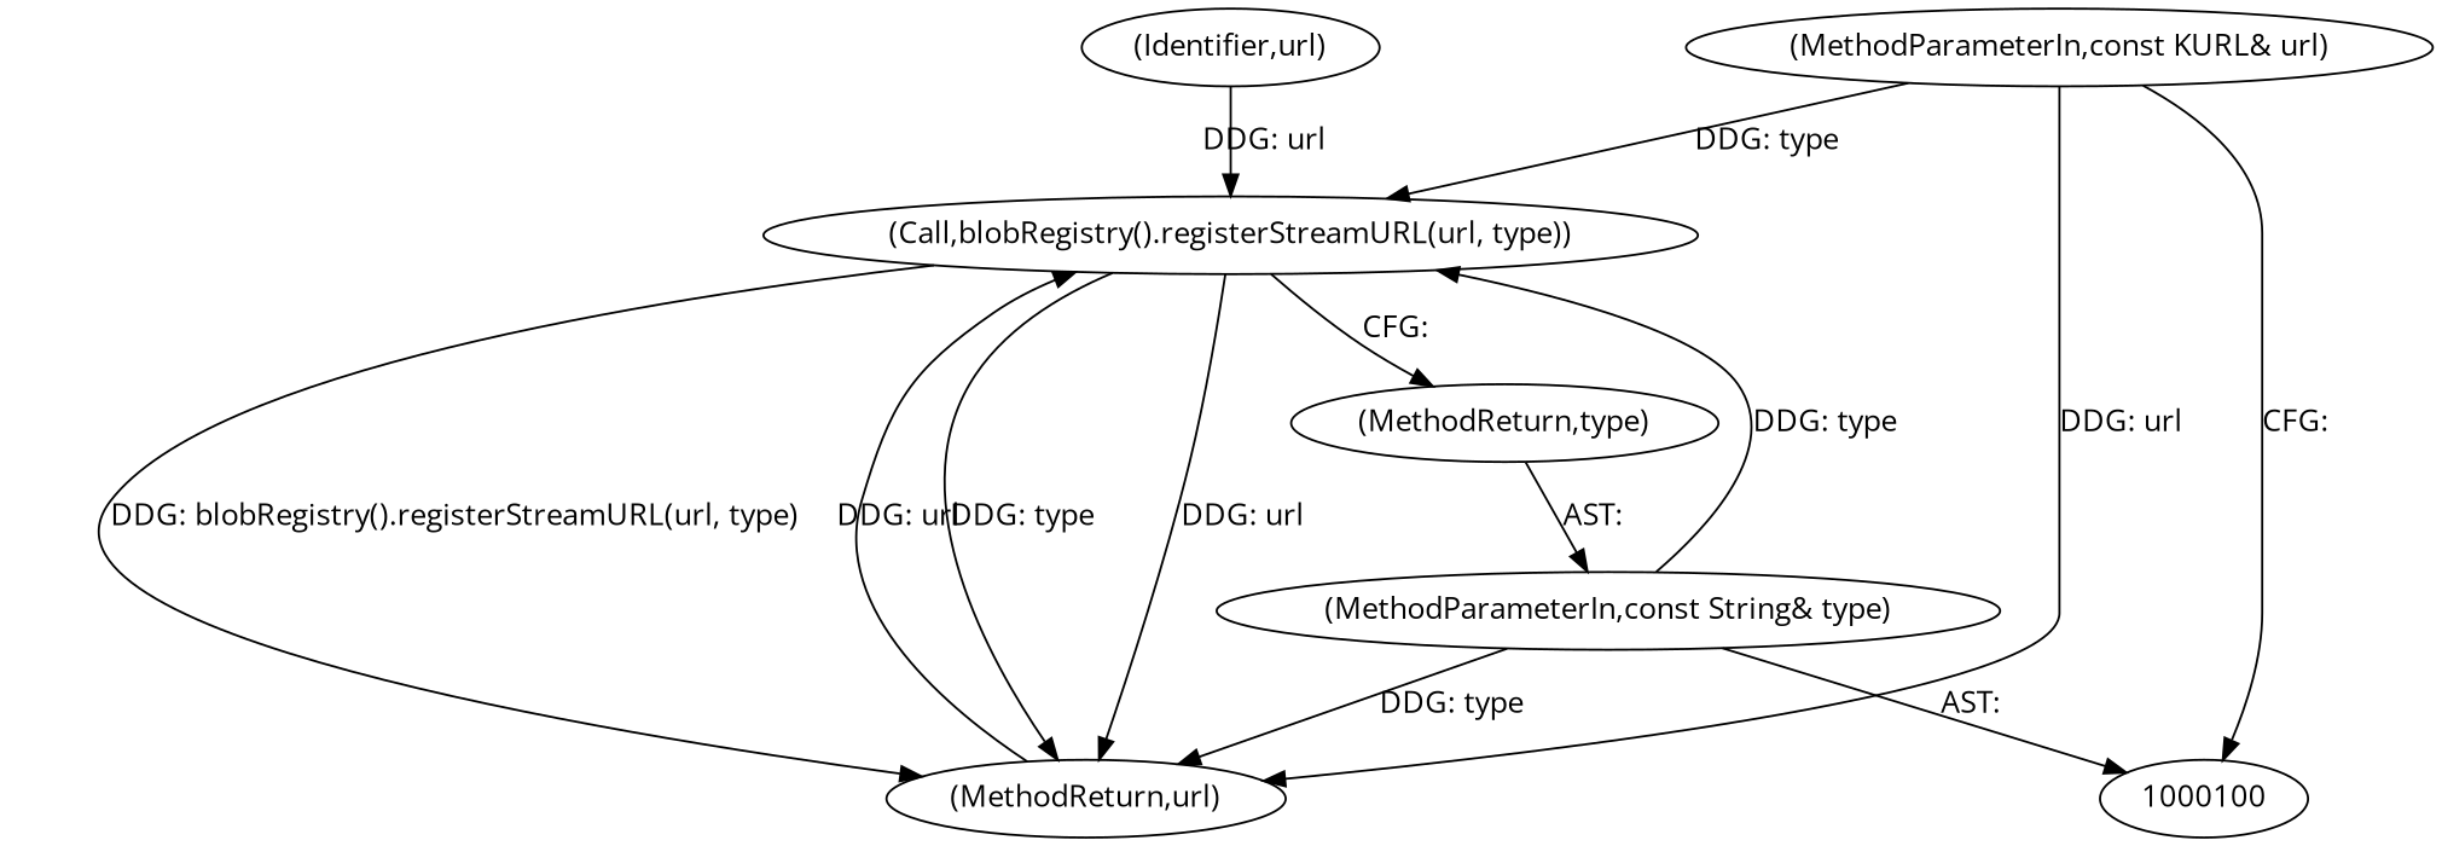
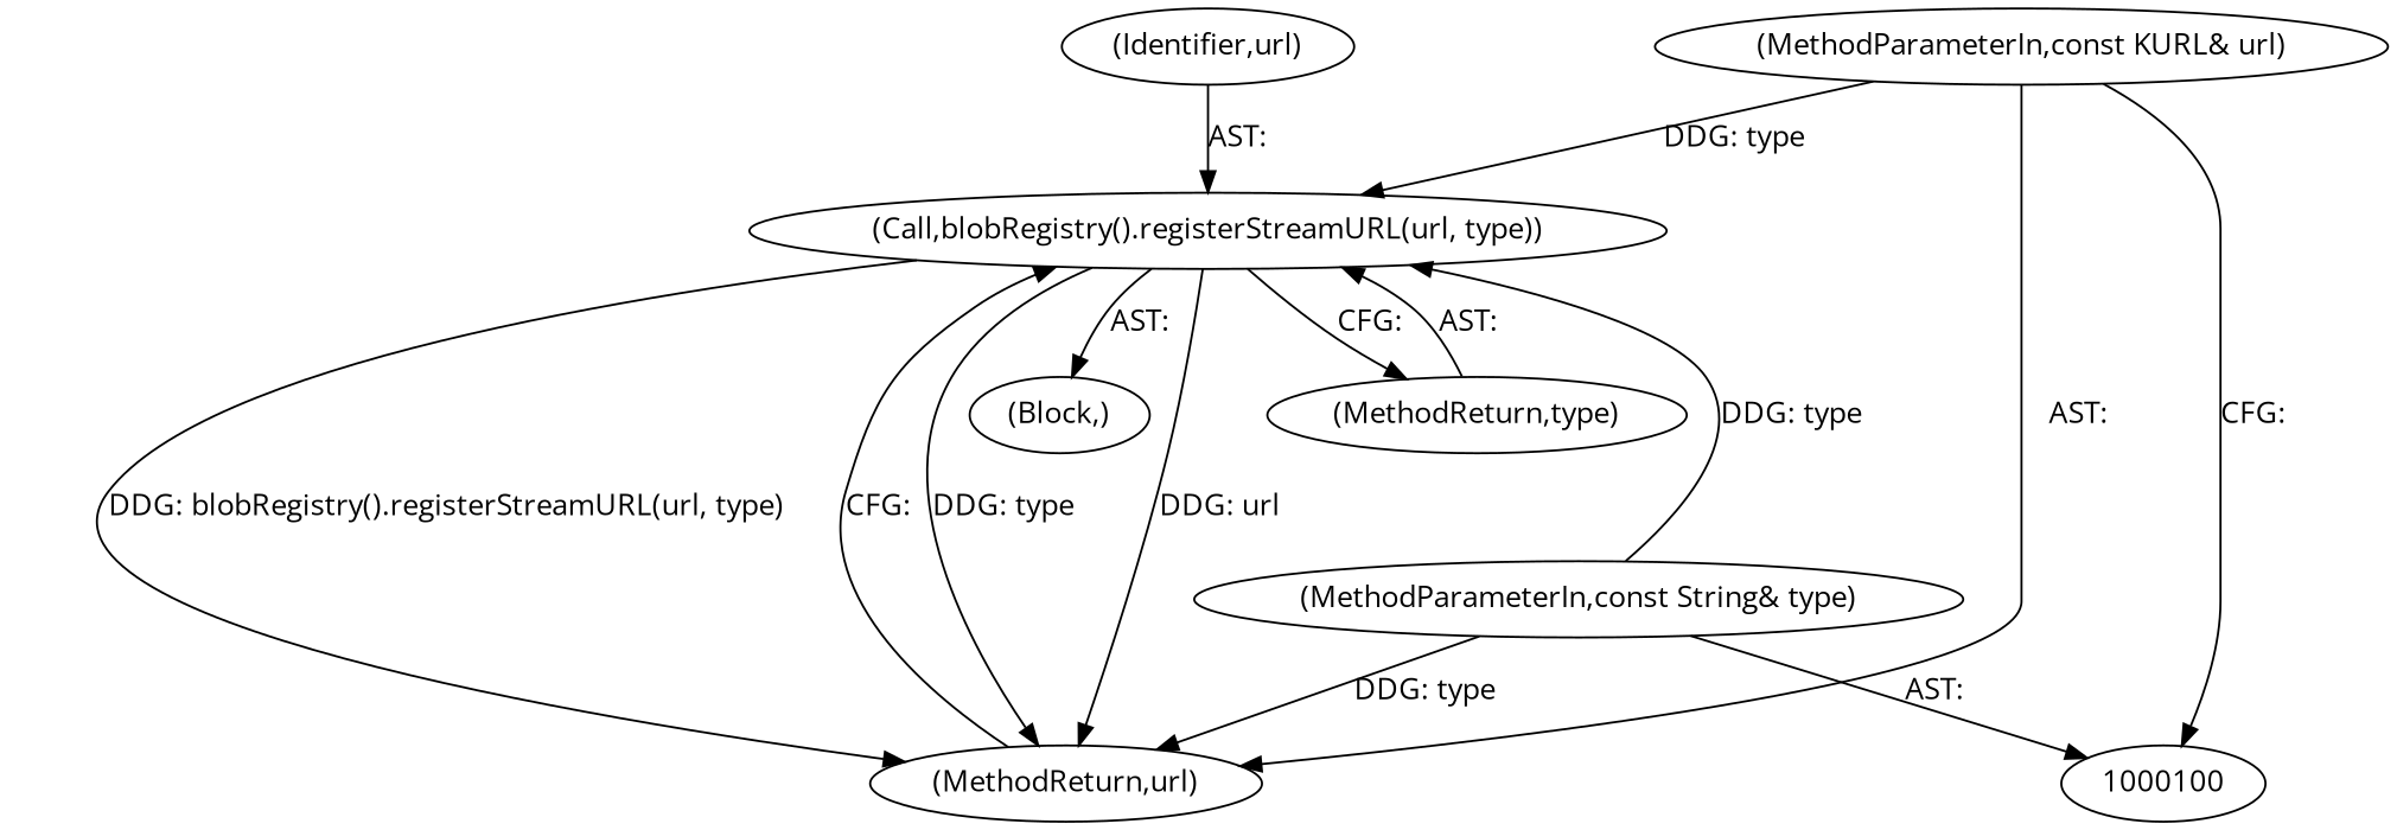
  digraph {
    fontname="Open Sans"
    node [fontname="Open Sans"]
    edge [fontname="Open Sans"]
    n1 [label="(Call,blobRegistry().registerStreamURL(url, type))"]
+   n2 [label="(Block,)"]
    n3 [label="(MethodReturn,url)"]
    n4 [label="(MethodReturn,type)"]
    n5 [label="(MethodParameterIn,const KURL& url)"]
    1000100
    n7 [label="(MethodParameterIn,const String& type)"]
    n8 [label="(Identifier,url)"]
+   n1 -> n2 [label="AST: "]
    n1 -> n3 [label="DDG: url"]
    n1 -> n3 [label="DDG: blobRegistry().registerStreamURL(url, type)"]
    n1 -> n3 [label="DDG: type"]
    n1 -> n4 [label="CFG: "]
-   n3 -> n1 [label="DDG: url"]
-   n4 -> n7 [label="AST: "]
+   n3 -> n1 [label="CFG: "]
+   n4 -> n1 [label="AST: "]
    n5 -> n1 [label="DDG: type"]
-   n5 -> n3 [label="DDG: url"]
+   n5 -> n3 [label="AST: "]
    n5 -> 1000100 [label="CFG: "]
    n7 -> n1 [label="DDG: type"]
    n7 -> n3 [label="DDG: type"]
    n7 -> 1000100 [label="AST: "]
-   n8 -> n1 [label="DDG: url"]
+   n8 -> n1 [label="AST: "]
  }
